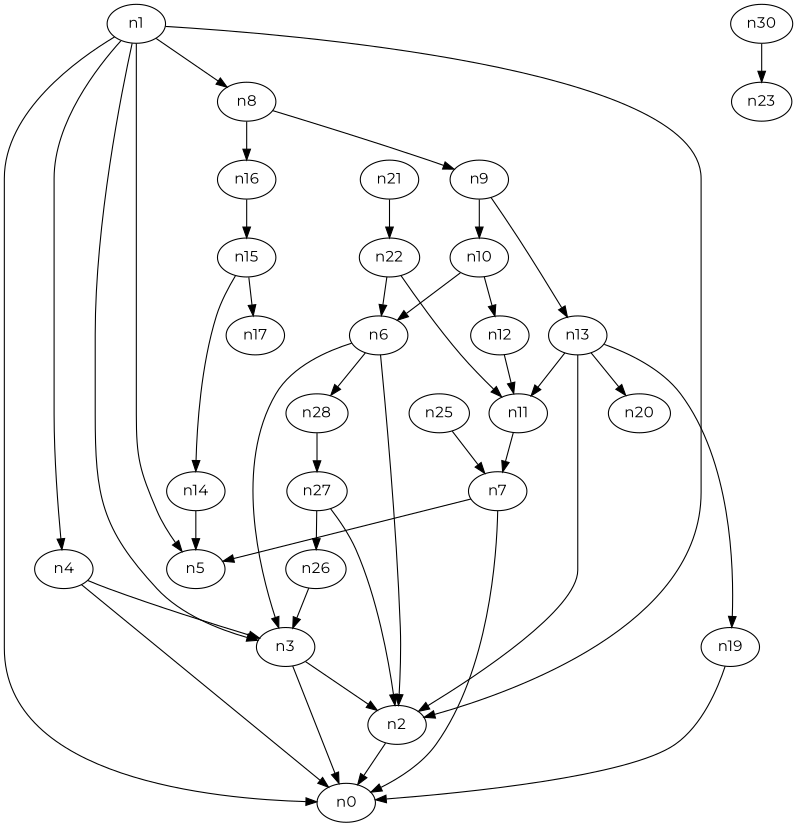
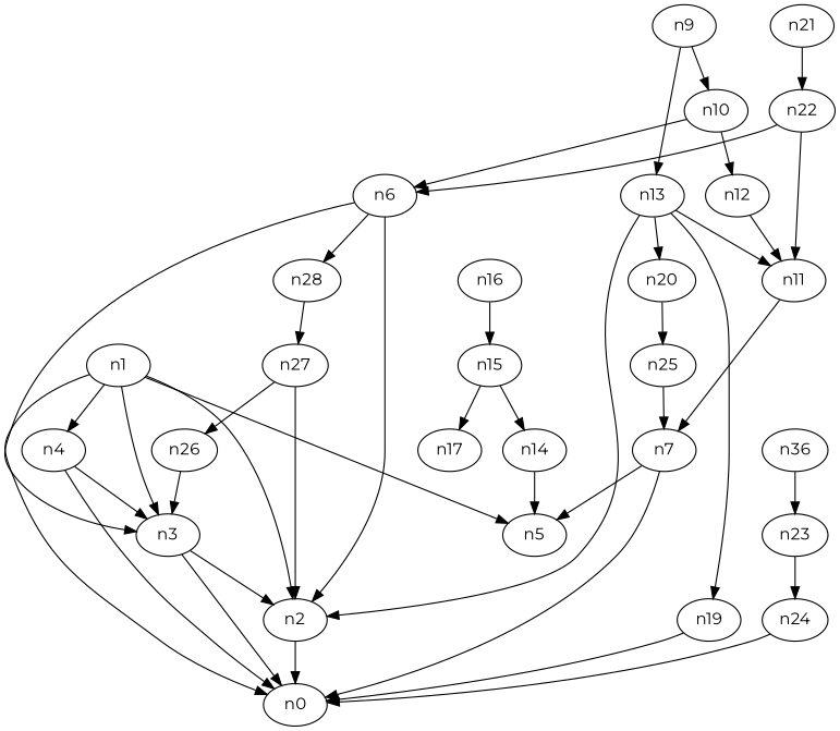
  digraph {
    fontname=Montserrat
    node [fontname=Montserrat]
    edge [fontname=Montserrat]
    n1
    n0
    n2
    n3
    n4
    n5
-   n8
    n9
    n16
    n6
    n28
    n10
    n13
    n15
    n27
    n26
    n7
    n12
    n11
    n19
    n20
    n14
    n17
    n25
    n21
    n22
-   n30
+   n30 [label=n36]
    n23
+   n24
    n1 -> n0
    n1 -> n2
    n1 -> n3
    n1 -> n4
    n1 -> n5
-   n1 -> n8
    n2 -> n0
    n3 -> n0
    n3 -> n2
    n4 -> n0
    n4 -> n3
-   n8 -> n9
-   n8 -> n16
    n9 -> n10
    n9 -> n13
    n16 -> n15
    n6 -> n2
    n6 -> n3
    n6 -> n28
    n28 -> n27
    n10 -> n6
    n10 -> n12
    n13 -> n2
    n13 -> n11
    n13 -> n19
    n13 -> n20
    n15 -> n14
    n15 -> n17
    n27 -> n2
    n27 -> n26
    n26 -> n3
    n7 -> n0
    n7 -> n5
    n12 -> n11
    n11 -> n7
    n19 -> n0
+   n20 -> n25
    n14 -> n5
    n25 -> n7
    n21 -> n22
    n22 -> n6
    n22 -> n11
    n30 -> n23
+   n23 -> n24
+   n24 -> n0
  }
